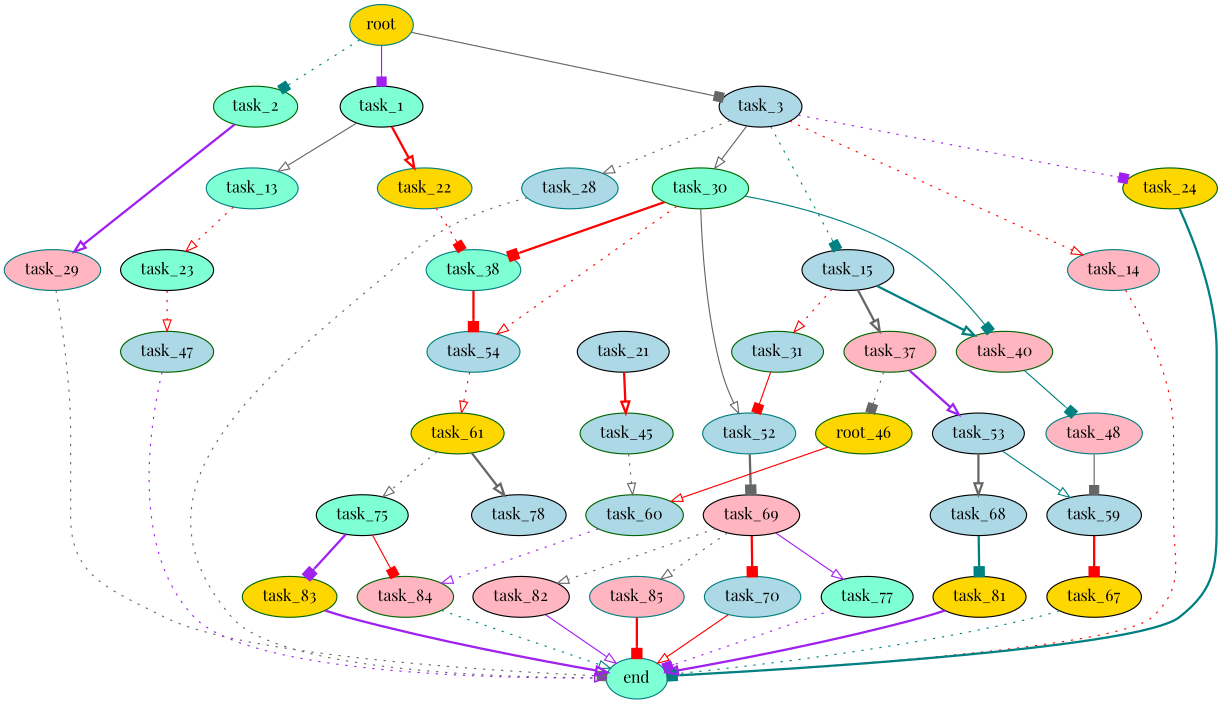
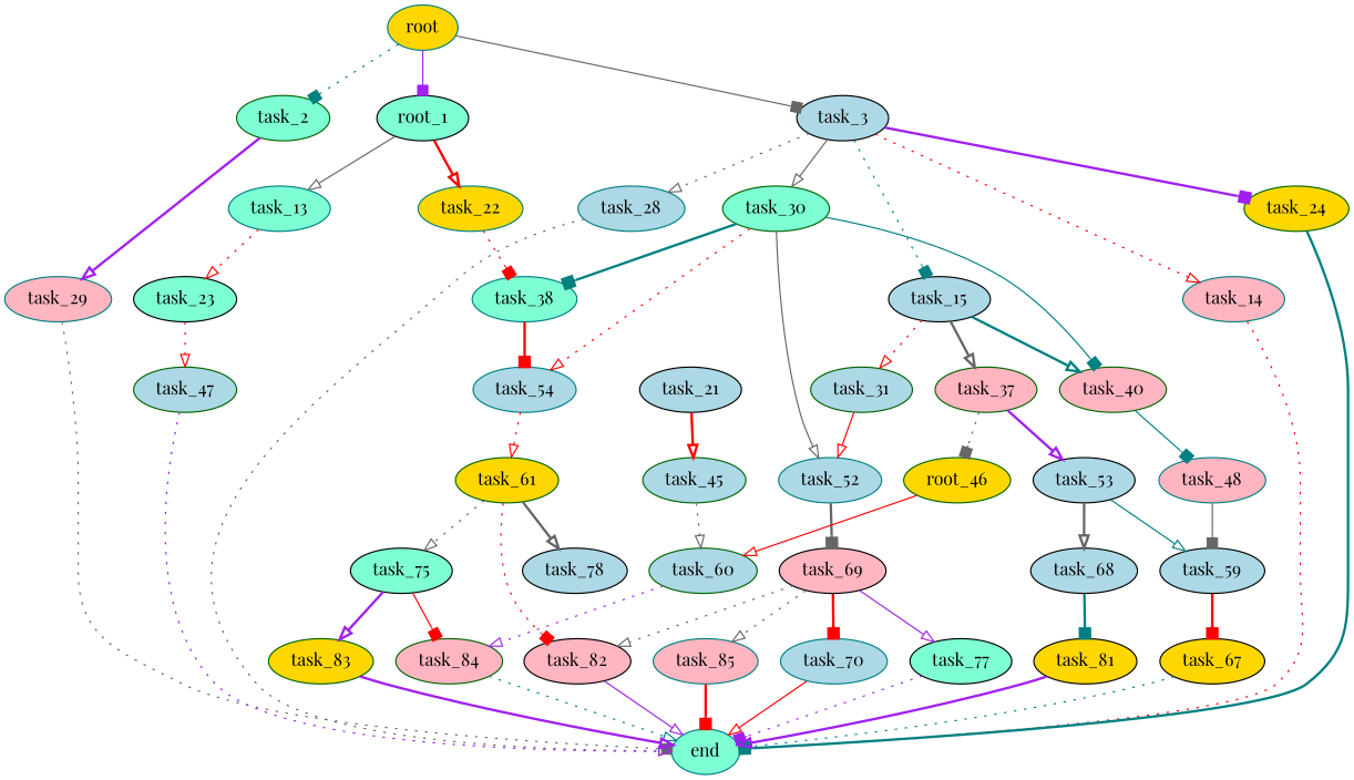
  digraph {
    fontname="Playfair Display"
    node [color=black fillcolor=lightblue fontname="Playfair Display" style=filled]
    edge [arrowhead=onormal color=red fontname="Playfair Display" style=dotted]
    root [color=teal fillcolor=gold]
-   task_1 [fillcolor=aquamarine]
+   task_1 [fillcolor=aquamarine label=root_1]
    task_2 [color=darkgreen fillcolor=aquamarine]
    task_3
    task_13 [color=teal fillcolor=aquamarine]
    task_22 [color=teal fillcolor=gold]
    task_29 [color=teal fillcolor=lightpink]
    task_14 [color=teal fillcolor=lightpink]
    task_15
    task_24 [color=darkgreen fillcolor=gold]
    task_28 [color=teal]
    task_30 [color=darkgreen fillcolor=aquamarine]
    task_23 [fillcolor=aquamarine]
    task_45 [color=darkgreen]
    task_21
    task_38 [color=teal fillcolor=aquamarine]
    end [color=teal fillcolor=aquamarine]
    task_31 [color=darkgreen]
    task_37 [color=darkgreen fillcolor=lightpink]
    task_40 [color=darkgreen fillcolor=lightpink]
    task_52 [color=teal]
    task_54 [color=teal]
    task_47 [color=darkgreen]
    task_60 [color=darkgreen]
    n25 [color=darkgreen fillcolor=gold label=root_46]
    task_53
    task_48 [color=teal fillcolor=lightpink]
    task_69 [fillcolor=lightpink]
    task_61 [color=darkgreen fillcolor=gold]
    task_59
    task_68
    task_84 [color=darkgreen fillcolor=lightpink]
    task_82 [fillcolor=lightpink]
    n34 [color=teal label=task_70]
    task_77 [fillcolor=aquamarine]
    task_85 [color=teal fillcolor=lightpink]
    task_75 [fillcolor=aquamarine]
    task_78
    task_67 [fillcolor=gold]
    task_81 [fillcolor=gold]
    task_83 [color=darkgreen fillcolor=gold]
    root -> task_1 [arrowhead=box color=purple style=solid]
    root -> task_2 [arrowhead=box color=teal]
    root -> task_3 [arrowhead=box color=gray40 style=solid]
    task_1 -> task_13 [color=gray40 style=solid]
    task_1 -> task_22 [style=bold]
    task_2 -> task_29 [color=purple style=bold]
    task_3 -> task_14
    task_3 -> task_15 [arrowhead=box color=teal]
-   task_3 -> task_24 [arrowhead=box color=purple]
+   task_3 -> task_24 [arrowhead=box color=purple style=bold]
    task_3 -> task_28 [color=gray40]
    task_3 -> task_30 [color=gray40 style=solid]
    task_13 -> task_23
    task_22 -> task_38 [arrowhead=box]
    task_29 -> end [arrowhead=box color=gray40]
    task_14 -> end [arrowhead=box]
    task_15 -> task_31
    task_15 -> task_37 [color=gray40 style=bold]
    task_15 -> task_40 [color=teal style=bold]
    task_24 -> end [arrowhead=box color=teal style=bold]
    task_28 -> end [color=gray40]
-   task_30 -> task_38 [arrowhead=box style=bold]
+   task_30 -> task_38 [arrowhead=box color=teal style=bold]
    task_30 -> task_40 [arrowhead=box color=teal style=solid]
    task_30 -> task_52 [color=gray40 style=solid]
    task_30 -> task_54
    task_23 -> task_47
    task_45 -> task_60 [color=gray40]
    task_21 -> task_45 [style=bold]
    task_38 -> task_54 [arrowhead=box style=bold]
-   task_31 -> task_52 [arrowhead=box style=solid]
+   task_31 -> task_52 [style=solid]
    task_37 -> n25 [arrowhead=box color=gray40]
    task_37 -> task_53 [color=purple style=bold]
    task_40 -> task_48 [arrowhead=box color=teal style=solid]
    task_52 -> task_69 [arrowhead=box color=gray40 style=bold]
    task_54 -> task_61
    task_47 -> end [color=purple]
    task_60 -> task_84 [color=purple]
    n25 -> task_60 [style=solid]
    task_53 -> task_59 [color=teal style=solid]
    task_53 -> task_68 [color=gray40 style=bold]
    task_48 -> task_59 [arrowhead=box color=gray40 style=solid]
    task_69 -> task_82 [color=gray40]
    task_69 -> n34 [arrowhead=box style=bold]
    task_69 -> task_77 [color=purple style=solid]
    task_69 -> task_85 [color=gray40]
+   task_61 -> task_82 [arrowhead=box]
    task_61 -> task_75 [color=gray40]
    task_61 -> task_78 [color=gray40 style=bold]
    task_59 -> task_67 [arrowhead=box style=bold]
    task_68 -> task_81 [arrowhead=box color=teal style=bold]
    task_84 -> end [color=teal]
    task_82 -> end [color=purple style=solid]
    n34 -> end [style=solid]
    task_77 -> end [arrowhead=box color=purple]
    task_85 -> end [arrowhead=box style=bold]
    task_75 -> task_84 [arrowhead=box style=solid]
-   task_75 -> task_83 [arrowhead=box color=purple style=bold]
+   task_75 -> task_83 [color=purple style=bold]
    task_67 -> end [arrowhead=box color=teal]
    task_81 -> end [color=purple style=bold]
    task_83 -> end [color=purple style=bold]
  }
